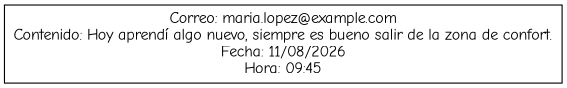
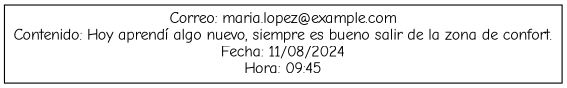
  digraph {
    rankdir=LR
    fontname="Comic Neue"
-   n1 [label="{Correo: maria.lopez@example.com\nContenido: Hoy aprendí algo nuevo, siempre es bueno salir de la zona de confort.\nFecha: 11/08/2026\nHora: 09:45}" shape=record fontname="Comic Neue"]
+   n1 [label="{Correo: maria.lopez@example.com\nContenido: Hoy aprendí algo nuevo, siempre es bueno salir de la zona de confort.\nFecha: 11/08/2024\nHora: 09:45}" shape=record fontname="Comic Neue"]
  }
